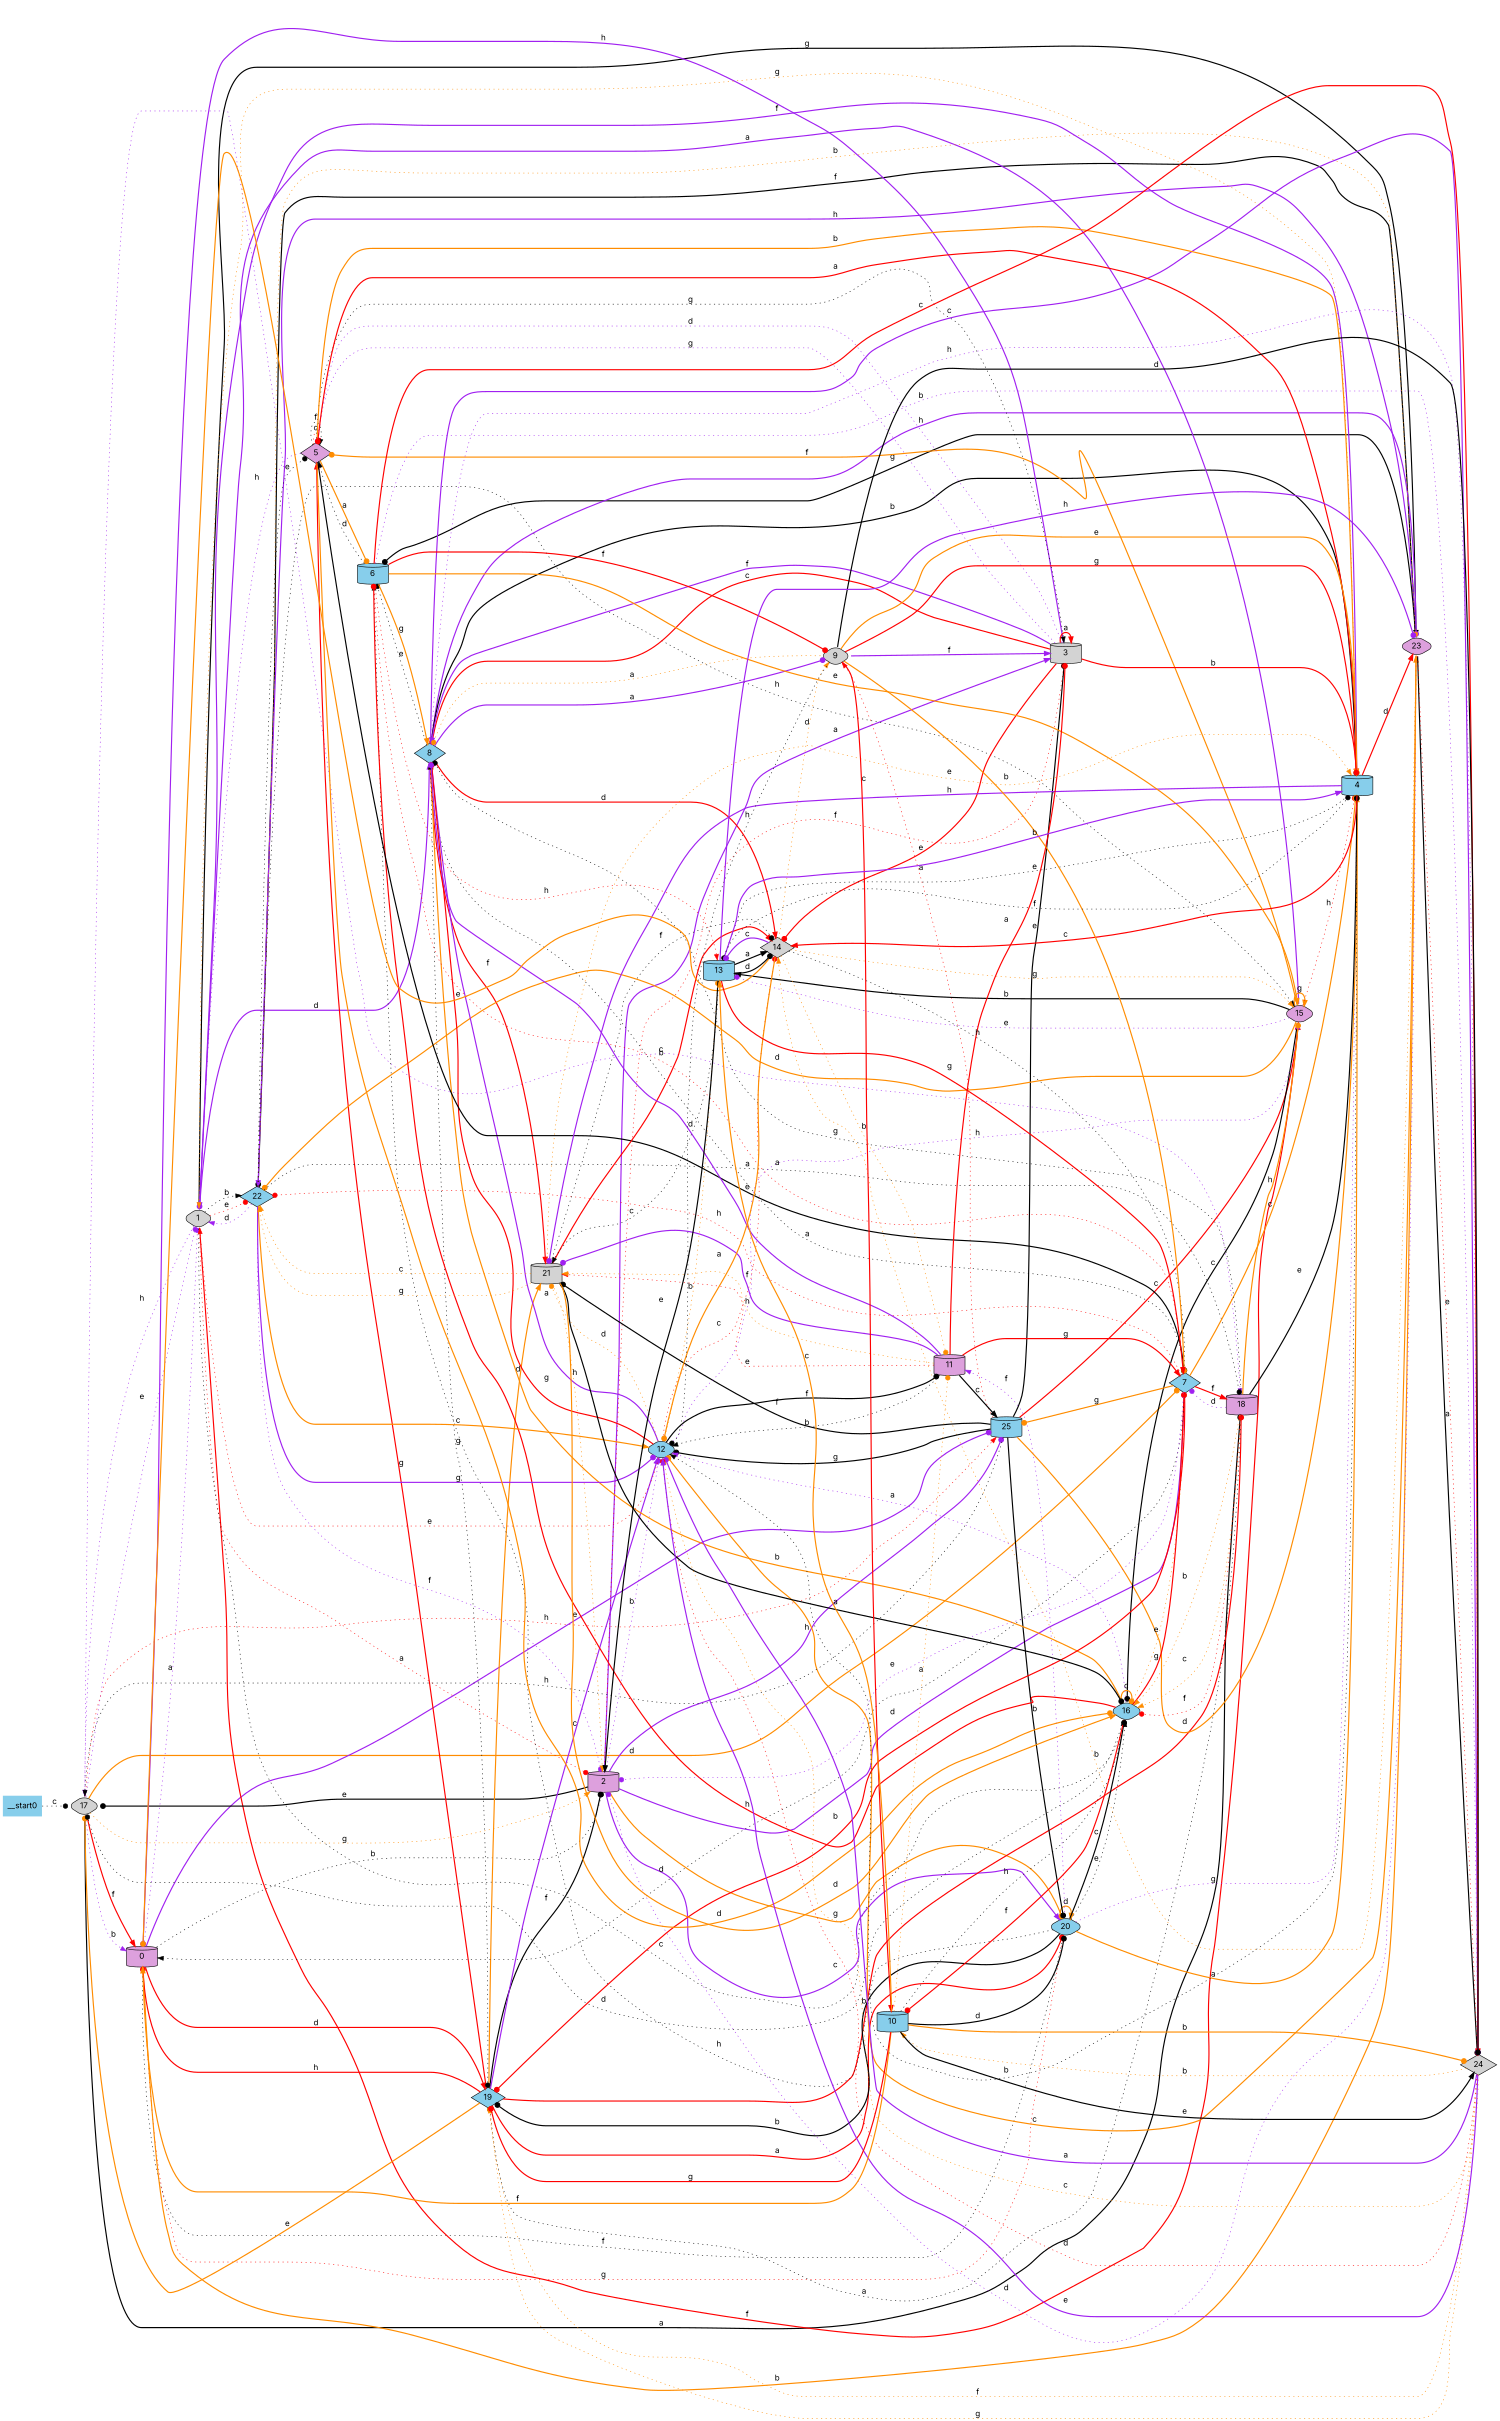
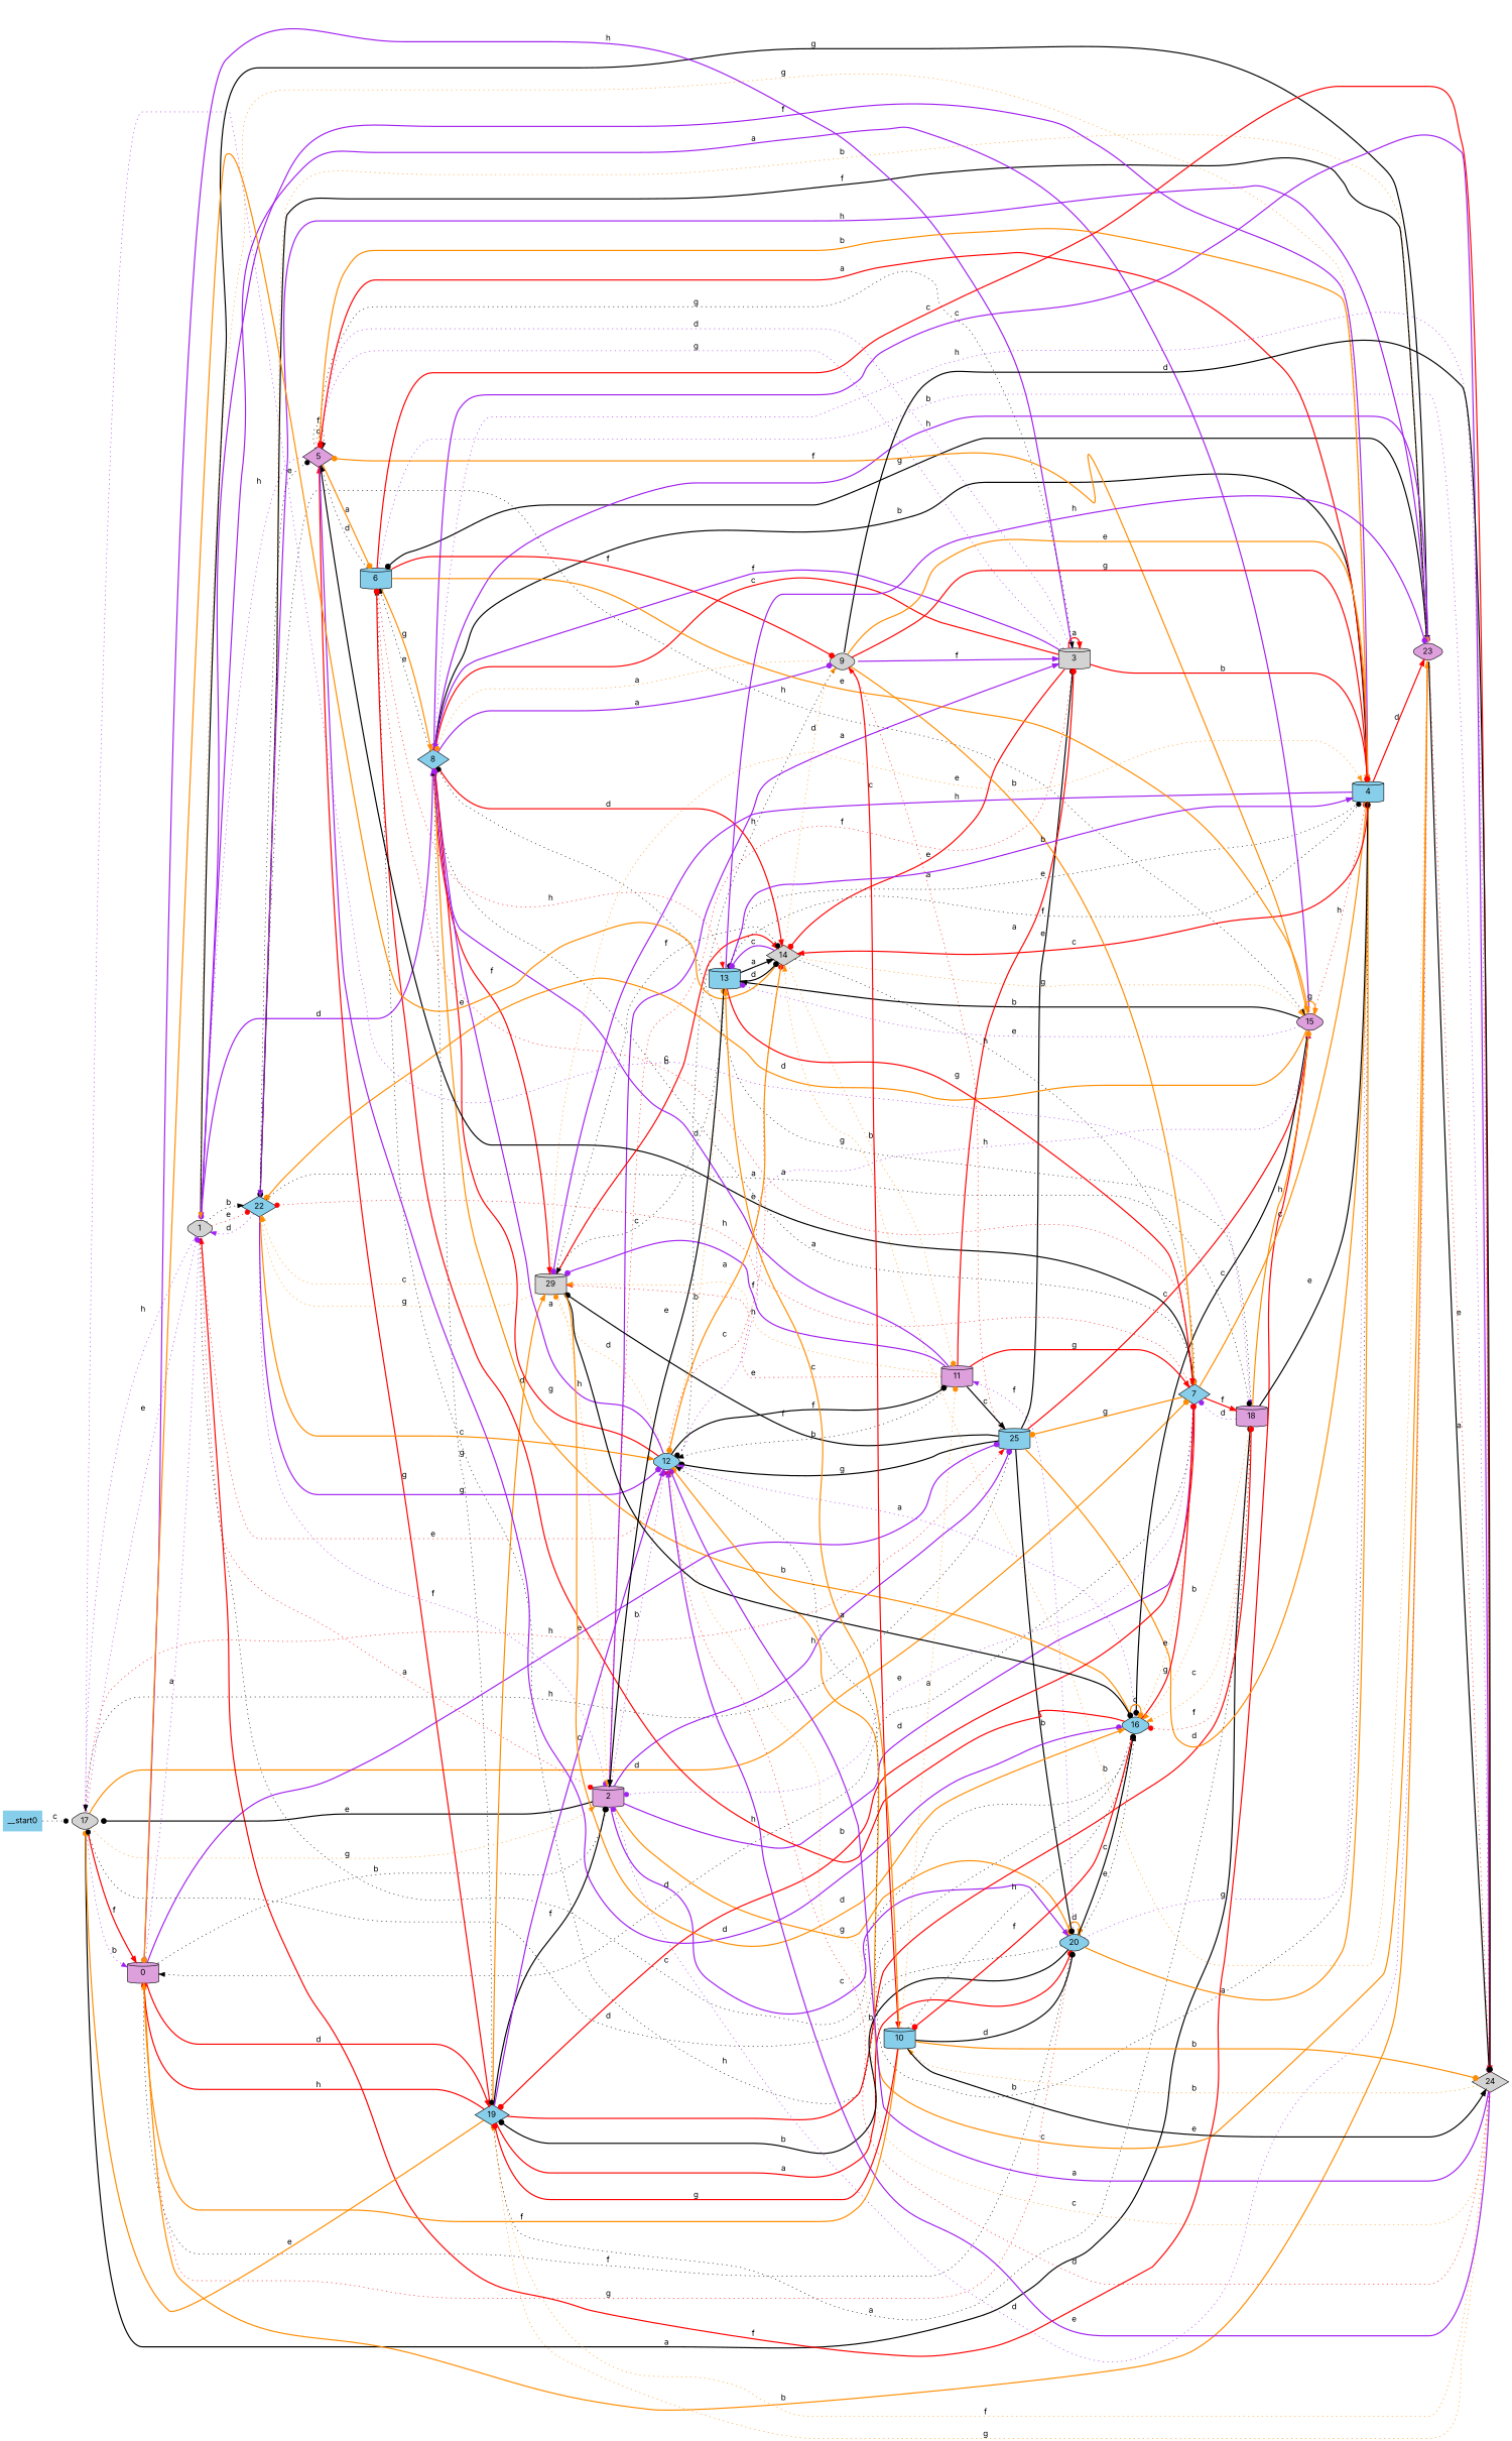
  digraph {
    fontname=Inter
    rankdir=LR
    node [fillcolor=skyblue fontname=Inter shape=diamond style="rounded,filled" color=black]
    edge [arrowhead=dot color=black fontname=Inter style=bold]
    __start0 [shape=none style=filled color=""]
    n2 [fillcolor=lightgrey label=17]
    n3 [fillcolor=plum label=0 shape=cylinder]
    n4 [fillcolor=lightgrey label=1]
    n5 [fillcolor=plum label=2 shape=cylinder]
    n6 [label=19 style=filled]
    n7 [label=20]
    n8 [fillcolor=plum label=23]
    n9 [label=25 shape=cylinder]
    n10 [label=8 style=filled]
    n11 [fillcolor=plum label=15]
    n12 [label=16]
    n13 [label=22 style=filled]
    n14 [fillcolor=lightgrey label=3 shape=cylinder]
    n15 [label=7 style=filled]
    n16 [label=12]
    n17 [fillcolor=plum label=18 shape=cylinder style=filled]
    n18 [fillcolor=plum label=5 style=filled]
-   n19 [fillcolor=lightgrey label=21 shape=cylinder style=filled]
+   n19 [fillcolor=lightgrey label=29 shape=cylinder style=filled]
    n20 [label=4 shape=cylinder]
    n21 [label=6 shape=cylinder style=filled]
    n22 [fillcolor=plum label=11 shape=cylinder]
    n23 [fillcolor=lightgrey label=14 style=filled]
    n24 [fillcolor=lightgrey label=24 style=filled]
    n25 [fillcolor=lightgrey label=9]
    n26 [label=13 shape=cylinder]
    n27 [label=10 shape=cylinder style=filled]
    __start0 -> n2 [label=c style=dotted]
    n2 -> n3 [arrowhead=normal color=purple label=b style=dotted]
    n2 -> n3 [arrowhead=normal color=red label=f]
    n2 -> n4 [color=purple label=e style=dotted]
    n2 -> n5 [arrowhead=normal color=darkorange label=g style=dotted]
    n2 -> n9 [arrowhead=normal color=red label=h style=dotted]
    n2 -> n15 [color=darkorange label=d]
    n2 -> n17 [label=a]
    n2 -> n17 [arrowhead=normal color=purple label=c style=dotted]
    n3 -> n4 [color=purple label=a style=dotted]
    n3 -> n5 [label=b style=dotted]
    n3 -> n6 [arrowhead=normal color=red label=d]
    n3 -> n7 [label=f style=dotted]
    n3 -> n7 [color=red label=g style=dotted]
    n3 -> n8 [arrowhead=normal color=darkorange label=b]
    n3 -> n9 [color=purple label=e]
    n4 -> n2 [arrowhead=normal color=purple label=h style=dotted]
    n4 -> n5 [color=red label=a style=dotted]
    n4 -> n8 [arrowhead=normal label=g]
    n4 -> n10 [arrowhead=normal color=purple label=d]
    n4 -> n11 [arrowhead=normal color=red label=f]
    n4 -> n12 [arrowhead=normal label=c style=dotted]
    n4 -> n13 [arrowhead=normal label=b style=dotted]
    n4 -> n13 [color=red label=e style=dotted]
    n5 -> n2 [label=e]
    n5 -> n7 [arrowhead=normal color=purple label=c]
    n5 -> n7 [color=darkorange label=g]
    n5 -> n9 [color=purple label=h]
    n5 -> n14 [arrowhead=normal color=purple label=a]
    n5 -> n14 [color=red label=f style=dotted]
    n5 -> n15 [color=purple label=d]
    n5 -> n16 [color=purple label=b style=dotted]
    n6 -> n2 [color=darkorange label=e]
    n6 -> n3 [color=red label=h]
    n6 -> n5 [label=f]
    n6 -> n7 [color=red label=a]
    n6 -> n16 [arrowhead=normal color=purple label=c]
    n6 -> n17 [color=red label=b]
    n6 -> n18 [arrowhead=normal color=red label=g]
    n6 -> n19 [arrowhead=normal color=darkorange label=d]
    n7 -> n6 [label=b]
    n7 -> n7 [arrowhead=normal color=darkorange label=d]
    n7 -> n12 [label=c]
    n7 -> n12 [arrowhead=normal label=e style=dotted]
    n7 -> n20 [color=darkorange label=a]
    n7 -> n20 [arrowhead=normal color=purple label=g style=dotted]
    n7 -> n21 [arrowhead=normal label=h style=dotted]
    n7 -> n22 [arrowhead=normal color=purple label=f style=dotted]
    n8 -> n5 [color=purple label=d style=dotted]
    n8 -> n13 [label=f]
    n8 -> n13 [arrowhead=normal color=purple label=h]
    n8 -> n16 [color=darkorange label=c]
    n8 -> n21 [label=g]
    n8 -> n23 [arrowhead=normal color=darkorange label=b style=dotted]
    n8 -> n24 [label=a]
    n8 -> n24 [color=red label=e style=dotted]
    n9 -> n2 [arrowhead=normal label=h style=dotted]
    n9 -> n7 [label=b]
    n9 -> n11 [arrowhead=normal color=red label=c]
    n9 -> n14 [label=e]
    n9 -> n16 [label=g]
    n9 -> n19 [label=f]
    n9 -> n20 [arrowhead=normal color=darkorange label=d]
    n9 -> n25 [arrowhead=normal color=red label=a style=dotted]
    n10 -> n6 [label=g style=dotted]
    n10 -> n8 [color=purple label=h]
    n10 -> n19 [arrowhead=normal color=red label=f]
    n10 -> n20 [label=b]
    n10 -> n21 [label=e style=dotted]
    n10 -> n23 [arrowhead=normal color=red label=d]
    n10 -> n24 [color=purple label=c]
    n10 -> n25 [color=purple label=a]
    n11 -> n4 [color=purple label=a]
    n11 -> n11 [arrowhead=normal color=darkorange label=g]
    n11 -> n12 [label=c]
    n11 -> n13 [color=darkorange label=d]
    n11 -> n18 [color=darkorange label=f]
    n11 -> n20 [color=red label=h style=dotted]
    n11 -> n26 [arrowhead=normal label=b]
    n11 -> n26 [color=purple label=e style=dotted]
    n12 -> n2 [label=d style=dotted]
    n12 -> n10 [arrowhead=normal color=darkorange label=b]
    n12 -> n12 [color=darkorange label=c]
    n12 -> n15 [color=darkorange label=e style=dotted]
    n12 -> n15 [color=red label=g]
    n12 -> n16 [arrowhead=normal color=purple label=a style=dotted]
    n12 -> n21 [color=red label=h]
    n12 -> n27 [color=red label=f]
    n13 -> n4 [arrowhead=normal color=purple label=d style=dotted]
    n13 -> n5 [color=purple label=f style=dotted]
    n13 -> n8 [color=darkorange label=b style=dotted]
    n13 -> n11 [arrowhead=normal label=h style=dotted]
    n13 -> n16 [arrowhead=normal color=darkorange label=c]
    n13 -> n16 [color=purple label=g]
    n13 -> n17 [label=a style=dotted]
    n13 -> n18 [label=e style=dotted]
    n14 -> n3 [color=purple label=h]
    n14 -> n10 [color=red label=c]
    n14 -> n10 [arrowhead=normal color=purple label=f]
    n14 -> n14 [arrowhead=normal color=red label=a]
    n14 -> n18 [arrowhead=normal color=purple label=d style=dotted]
    n14 -> n18 [color=purple label=g style=dotted]
    n14 -> n20 [arrowhead=normal color=red label=b]
    n14 -> n23 [color=red label=e]
    n15 -> n3 [arrowhead=normal label=d style=dotted]
    n15 -> n5 [color=purple label=e style=dotted]
    n15 -> n6 [color=red label=b]
    n15 -> n9 [color=darkorange label=g]
    n15 -> n10 [arrowhead=normal label=a style=dotted]
    n15 -> n13 [color=red label=h style=dotted]
    n15 -> n17 [arrowhead=normal color=red label=f]
    n15 -> n20 [color=darkorange label=c]
    n16 -> n4 [arrowhead=normal color=red label=e style=dotted]
    n16 -> n10 [color=purple label=a]
    n16 -> n10 [color=red label=g]
    n16 -> n11 [arrowhead=normal color=purple label=h style=dotted]
    n16 -> n19 [color=darkorange label=d style=dotted]
    n16 -> n22 [label=f]
    n16 -> n23 [color=red label=c style=dotted]
    n16 -> n26 [color=darkorange label=b style=dotted]
    n17 -> n6 [label=a style=dotted]
    n17 -> n10 [label=g style=dotted]
    n17 -> n11 [color=darkorange label=h]
    n17 -> n12 [arrowhead=normal color=darkorange label=b style=dotted]
    n17 -> n12 [arrowhead=normal color=darkorange label=c style=dotted]
    n17 -> n12 [color=red label=f style=dotted]
    n17 -> n15 [color=purple label=d style=dotted]
    n17 -> n20 [label=e]
    n18 -> n4 [arrowhead=normal color=purple label=h style=dotted]
-   n18 -> n12 [color=darkorange label=d]
+   n18 -> n12 [color=purple label=d]
    n18 -> n14 [arrowhead=normal label=g style=dotted]
    n18 -> n15 [label=e]
    n18 -> n18 [arrowhead=normal color=red label=c style=dotted]
    n18 -> n18 [arrowhead=normal label=f style=dotted]
    n18 -> n20 [arrowhead=normal color=darkorange label=b]
    n18 -> n21 [color=darkorange label=a]
    n19 -> n5 [arrowhead=normal color=darkorange label=h style=dotted]
    n19 -> n12 [label=a]
    n19 -> n12 [arrowhead=normal color=darkorange label=d]
    n19 -> n13 [arrowhead=normal color=darkorange label=c style=dotted]
    n19 -> n13 [arrowhead=normal color=darkorange label=g style=dotted]
    n19 -> n20 [arrowhead=normal color=darkorange label=e style=dotted]
    n19 -> n23 [arrowhead=normal color=red label=b]
    n19 -> n23 [label=f style=dotted]
    n20 -> n4 [arrowhead=normal color=purple label=f]
    n20 -> n4 [arrowhead=normal color=darkorange label=g style=dotted]
    n20 -> n8 [arrowhead=normal color=red label=d]
    n20 -> n16 [arrowhead=normal label=b style=dotted]
    n20 -> n18 [color=red label=a]
    n20 -> n19 [color=purple label=h]
    n20 -> n23 [arrowhead=normal color=red label=c]
    n20 -> n26 [label=e style=dotted]
    n21 -> n10 [arrowhead=normal color=darkorange label=g]
    n21 -> n11 [arrowhead=normal color=darkorange label=e]
    n21 -> n15 [arrowhead=normal color=red label=a style=dotted]
    n21 -> n18 [arrowhead=normal label=d style=dotted]
    n21 -> n24 [arrowhead=normal color=purple label=b style=dotted]
    n21 -> n24 [arrowhead=normal color=red label=c]
    n21 -> n25 [color=red label=f]
    n21 -> n26 [arrowhead=normal color=red label=h style=dotted]
    n22 -> n9 [arrowhead=normal label=c]
    n22 -> n10 [color=purple label=d]
    n22 -> n14 [color=red label=a]
    n22 -> n15 [arrowhead=normal color=red label=g]
    n22 -> n16 [arrowhead=normal label=b style=dotted]
    n22 -> n19 [arrowhead=normal color=red label=e style=dotted]
    n22 -> n19 [color=purple label=f]
    n22 -> n19 [arrowhead=normal color=darkorange label=h style=dotted]
    n23 -> n3 [color=darkorange label=e]
    n23 -> n11 [arrowhead=normal color=darkorange label=g style=dotted]
    n23 -> n15 [label=h style=dotted]
    n23 -> n16 [color=darkorange label=a]
    n23 -> n22 [color=darkorange label=b style=dotted]
    n23 -> n25 [arrowhead=normal color=darkorange label=d style=dotted]
    n23 -> n26 [color=purple label=c]
    n24 -> n6 [color=darkorange label=f style=dotted]
    n24 -> n6 [arrowhead=normal color=darkorange label=g style=dotted]
    n24 -> n10 [arrowhead=normal color=purple label=h style=dotted]
    n24 -> n16 [color=purple label=a]
    n24 -> n16 [arrowhead=normal color=darkorange label=c style=dotted]
    n24 -> n16 [color=red label=d style=dotted]
    n24 -> n16 [arrowhead=normal color=purple label=e]
    n24 -> n27 [arrowhead=normal color=darkorange label=b style=dotted]
    n25 -> n10 [color=darkorange label=a style=dotted]
    n25 -> n14 [arrowhead=normal color=purple label=f]
    n25 -> n15 [color=darkorange label=b]
    n25 -> n16 [label=h style=dotted]
    n25 -> n20 [color=darkorange label=e]
    n25 -> n20 [color=red label=g]
    n25 -> n24 [label=d]
    n25 -> n27 [arrowhead=normal color=red label=c]
    n26 -> n5 [arrowhead=normal label=e]
    n26 -> n8 [color=purple label=h]
    n26 -> n15 [arrowhead=normal color=red label=g]
    n26 -> n19 [arrowhead=normal label=c style=dotted]
    n26 -> n20 [arrowhead=normal color=purple label=b]
    n26 -> n20 [label=f style=dotted]
    n26 -> n23 [arrowhead=normal label=a]
    n26 -> n23 [label=d]
    n27 -> n3 [arrowhead=normal color=darkorange label=f]
    n27 -> n6 [color=red label=g]
    n27 -> n7 [label=d]
    n27 -> n12 [label=h style=dotted]
    n27 -> n22 [color=darkorange label=a style=dotted]
    n27 -> n24 [color=darkorange label=b]
    n27 -> n24 [arrowhead=normal label=e]
    n27 -> n26 [arrowhead=normal color=darkorange label=c]
  }
